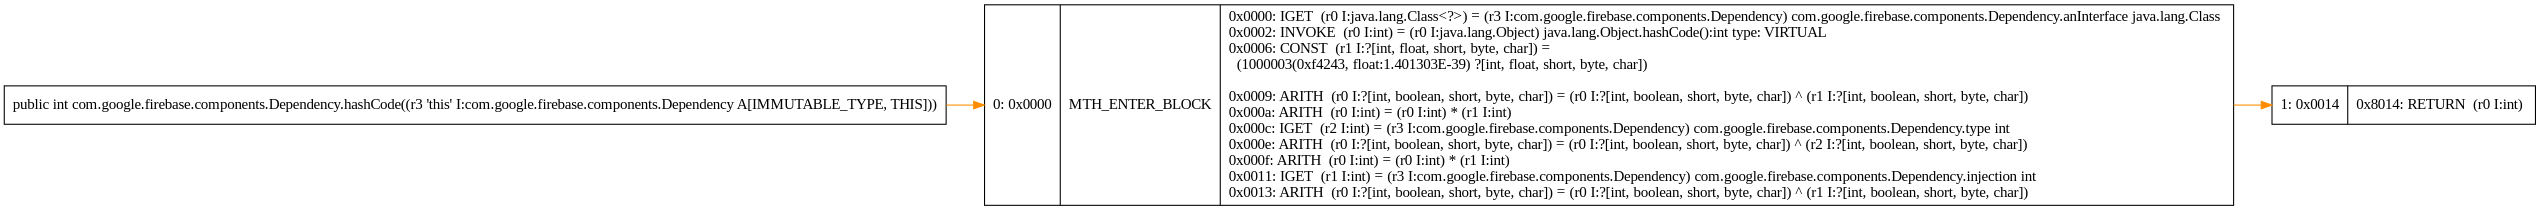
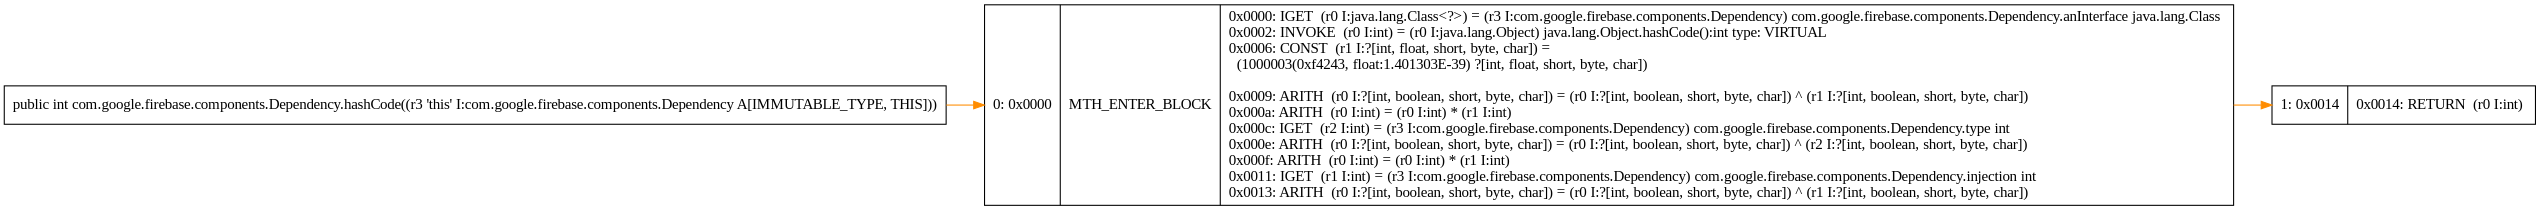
  digraph {
    rankdir=LR
    fontname="Liberation Serif"
    node [shape=record fontname="Liberation Serif"]
    edge [color=darkorange fontname="Liberation Serif"]
    n1 [label="{0\:\ 0x0000|MTH_ENTER_BLOCK\l|0x0000: IGET  (r0 I:java.lang.Class\<?\>) = (r3 I:com.google.firebase.components.Dependency) com.google.firebase.components.Dependency.anInterface java.lang.Class \l0x0002: INVOKE  (r0 I:int) = (r0 I:java.lang.Object) java.lang.Object.hashCode():int type: VIRTUAL \l0x0006: CONST  (r1 I:?[int, float, short, byte, char]) = \l  (1000003(0xf4243, float:1.401303E\-39) ?[int, float, short, byte, char])\l \l0x0009: ARITH  (r0 I:?[int, boolean, short, byte, char]) = (r0 I:?[int, boolean, short, byte, char]) ^ (r1 I:?[int, boolean, short, byte, char]) \l0x000a: ARITH  (r0 I:int) = (r0 I:int) * (r1 I:int) \l0x000c: IGET  (r2 I:int) = (r3 I:com.google.firebase.components.Dependency) com.google.firebase.components.Dependency.type int \l0x000e: ARITH  (r0 I:?[int, boolean, short, byte, char]) = (r0 I:?[int, boolean, short, byte, char]) ^ (r2 I:?[int, boolean, short, byte, char]) \l0x000f: ARITH  (r0 I:int) = (r0 I:int) * (r1 I:int) \l0x0011: IGET  (r1 I:int) = (r3 I:com.google.firebase.components.Dependency) com.google.firebase.components.Dependency.injection int \l0x0013: ARITH  (r0 I:?[int, boolean, short, byte, char]) = (r0 I:?[int, boolean, short, byte, char]) ^ (r1 I:?[int, boolean, short, byte, char]) \l}"]
-   n2 [label="{1\:\ 0x0014|0x8014: RETURN  (r0 I:int) \l}"]
+   n2 [label="{1\:\ 0x0014|0x0014: RETURN  (r0 I:int) \l}"]
    n3 [label="{public int com.google.firebase.components.Dependency.hashCode((r3 'this' I:com.google.firebase.components.Dependency A[IMMUTABLE_TYPE, THIS])) }"]
    n1 -> n2
    n3 -> n1
  }
